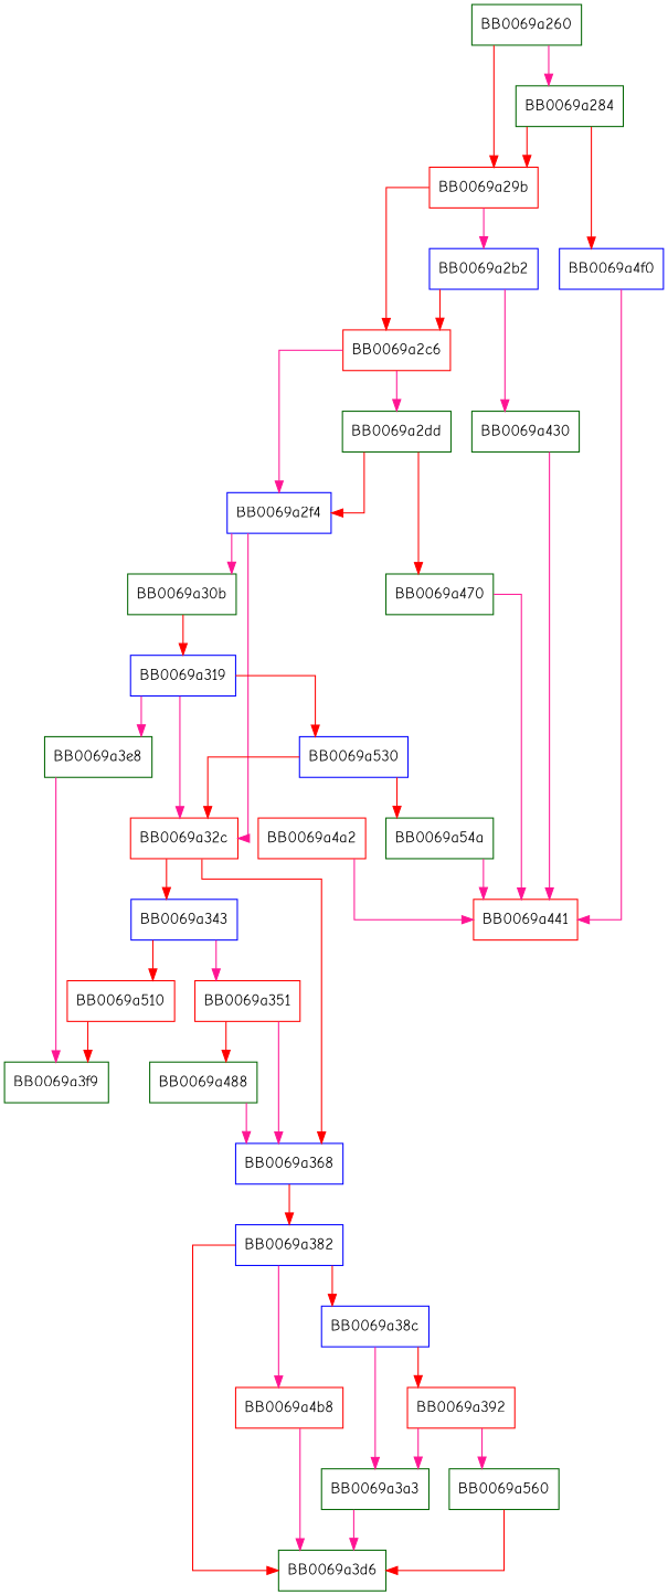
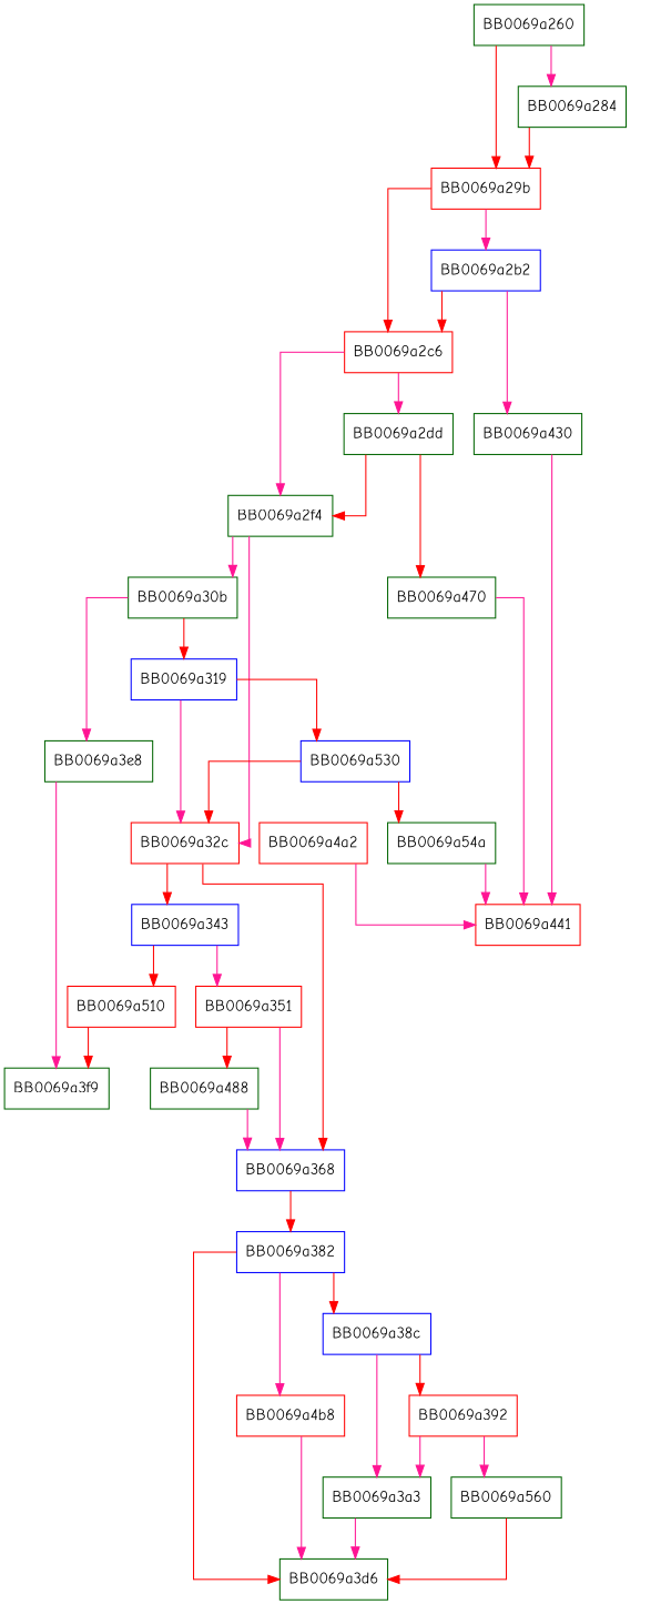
  digraph {
    fontname="Comic Neue"
    splines=ortho
    node [color=darkgreen fontname="Comic Neue" shape=box]
    edge [color=deeppink fontname="Comic Neue"]
    BB0069a29b [color=red]
    BB0069a260
    BB0069a284
    BB0069a2c6 [color=red]
    BB0069a2b2 [color=blue]
-   BB0069a4f0 [color=blue]
-   BB0069a2f4 [color=blue]
+   BB0069a2f4
    BB0069a2dd
    BB0069a430
    BB0069a441 [color=red]
    BB0069a32c [color=red]
    BB0069a30b
    BB0069a470
    BB0069a368 [color=blue]
    BB0069a343 [color=blue]
    BB0069a3e8
    BB0069a319 [color=blue]
    BB0069a382 [color=blue]
    BB0069a510 [color=red]
    BB0069a351 [color=red]
    BB0069a3f9
    BB0069a530 [color=blue]
    BB0069a54a
    BB0069a3d6
    BB0069a4b8 [color=red]
    BB0069a38c [color=blue]
    BB0069a488
    BB0069a4a2 [color=red]
    BB0069a3a3
    BB0069a392 [color=red]
    BB0069a560
    BB0069a29b -> BB0069a2c6 [color=red]
    BB0069a29b -> BB0069a2b2
    BB0069a260 -> BB0069a29b [color=red]
    BB0069a260 -> BB0069a284
    BB0069a284 -> BB0069a29b [color=red]
-   BB0069a284 -> BB0069a4f0 [color=red]
    BB0069a2c6 -> BB0069a2f4
    BB0069a2c6 -> BB0069a2dd
    BB0069a2b2 -> BB0069a2c6 [color=red]
    BB0069a2b2 -> BB0069a430
-   BB0069a4f0 -> BB0069a441
    BB0069a2f4 -> BB0069a32c
    BB0069a2f4 -> BB0069a30b
    BB0069a2dd -> BB0069a2f4 [color=red]
    BB0069a2dd -> BB0069a470 [color=red]
    BB0069a430 -> BB0069a441
    BB0069a32c -> BB0069a368 [color=red]
    BB0069a32c -> BB0069a343 [color=red]
-   BB0069a319 -> BB0069a3e8
+   BB0069a30b -> BB0069a3e8
    BB0069a30b -> BB0069a319 [color=red]
    BB0069a470 -> BB0069a441
    BB0069a368 -> BB0069a382 [color=red]
    BB0069a343 -> BB0069a510 [color=red]
    BB0069a343 -> BB0069a351
    BB0069a3e8 -> BB0069a3f9
    BB0069a319 -> BB0069a32c
    BB0069a319 -> BB0069a530 [color=red]
    BB0069a382 -> BB0069a3d6 [color=red]
    BB0069a382 -> BB0069a4b8
    BB0069a382 -> BB0069a38c [color=red]
    BB0069a510 -> BB0069a3f9 [color=red]
    BB0069a351 -> BB0069a368
    BB0069a351 -> BB0069a488 [color=red]
    BB0069a530 -> BB0069a32c [color=red]
    BB0069a530 -> BB0069a54a [color=red]
    BB0069a54a -> BB0069a441
    BB0069a4b8 -> BB0069a3d6
    BB0069a38c -> BB0069a3a3
    BB0069a38c -> BB0069a392 [color=red]
    BB0069a488 -> BB0069a368
    BB0069a4a2 -> BB0069a441
    BB0069a3a3 -> BB0069a3d6
    BB0069a392 -> BB0069a3a3
    BB0069a392 -> BB0069a560
    BB0069a560 -> BB0069a3d6 [color=red]
  }
